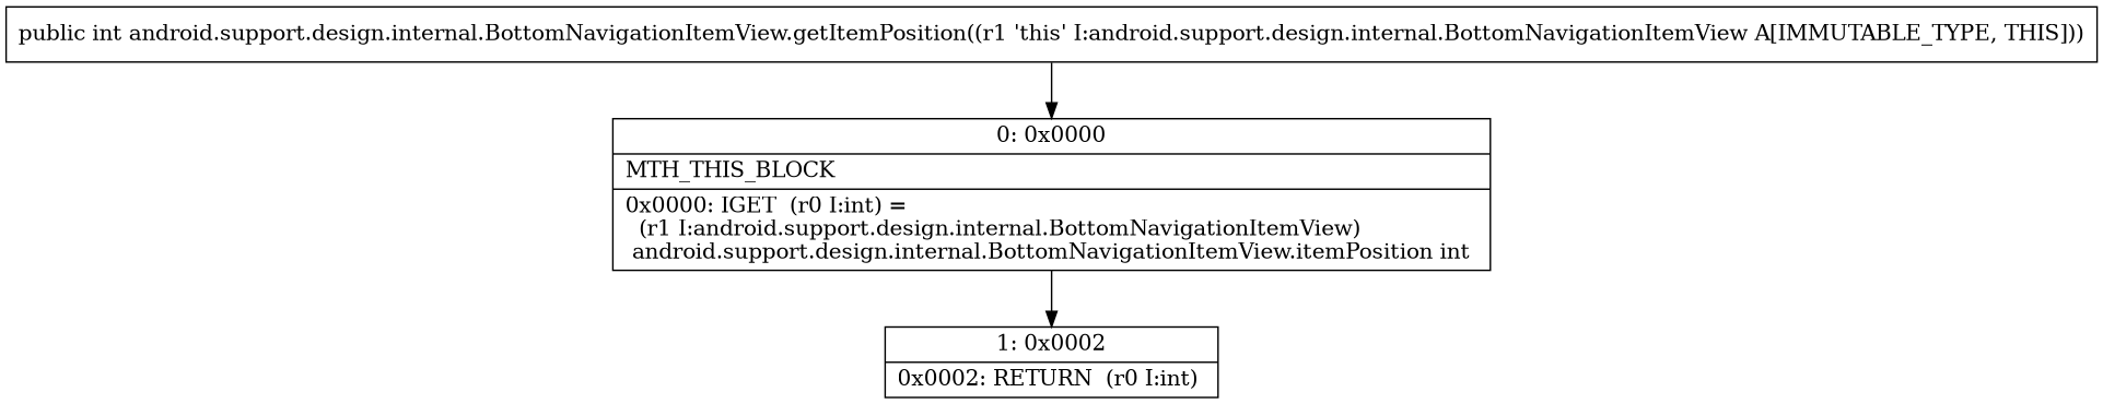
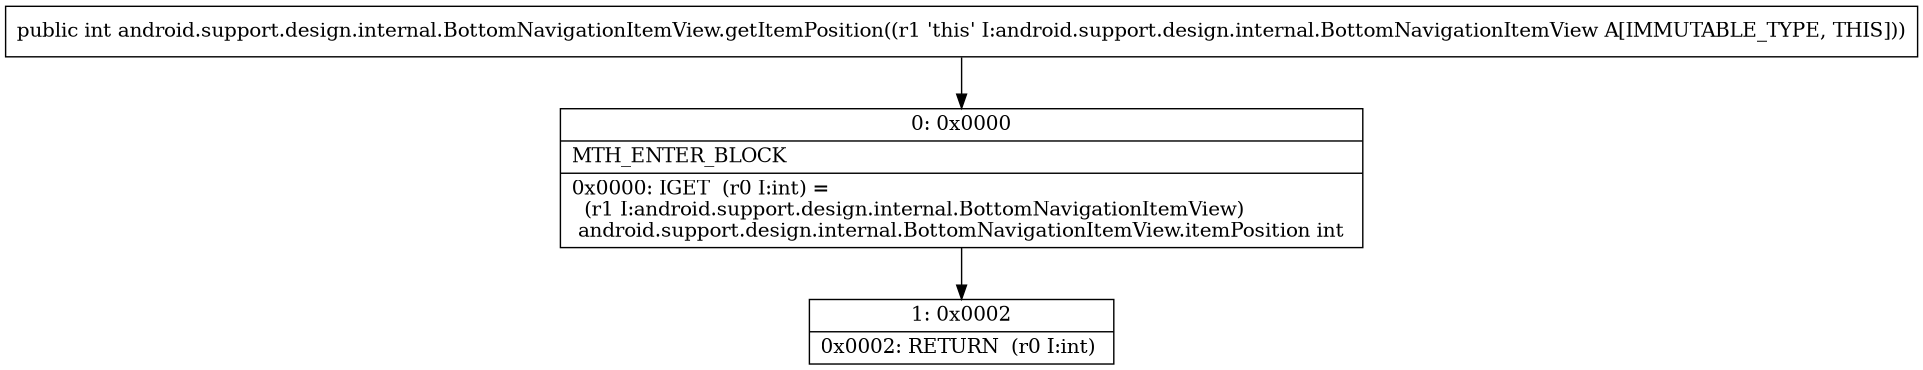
  digraph {
    node [shape=record]
-   n1 [label="{0\:\ 0x0000|MTH_THIS_BLOCK\l|0x0000: IGET  (r0 I:int) = \l  (r1 I:android.support.design.internal.BottomNavigationItemView)\l android.support.design.internal.BottomNavigationItemView.itemPosition int \l}"]
+   n1 [label="{0\:\ 0x0000|MTH_ENTER_BLOCK\l|0x0000: IGET  (r0 I:int) = \l  (r1 I:android.support.design.internal.BottomNavigationItemView)\l android.support.design.internal.BottomNavigationItemView.itemPosition int \l}"]
    n2 [label="{1\:\ 0x0002|0x0002: RETURN  (r0 I:int) \l}"]
    n3 [label="{public int android.support.design.internal.BottomNavigationItemView.getItemPosition((r1 'this' I:android.support.design.internal.BottomNavigationItemView A[IMMUTABLE_TYPE, THIS])) }"]
    n1 -> n2
    n3 -> n1
  }
